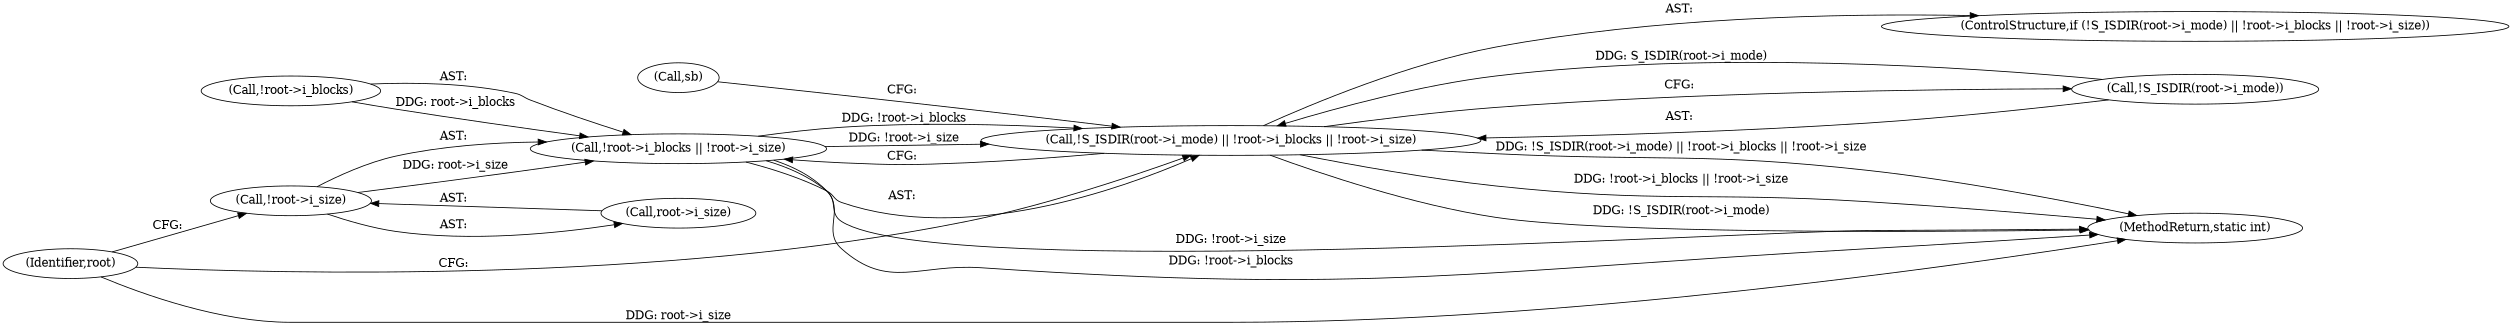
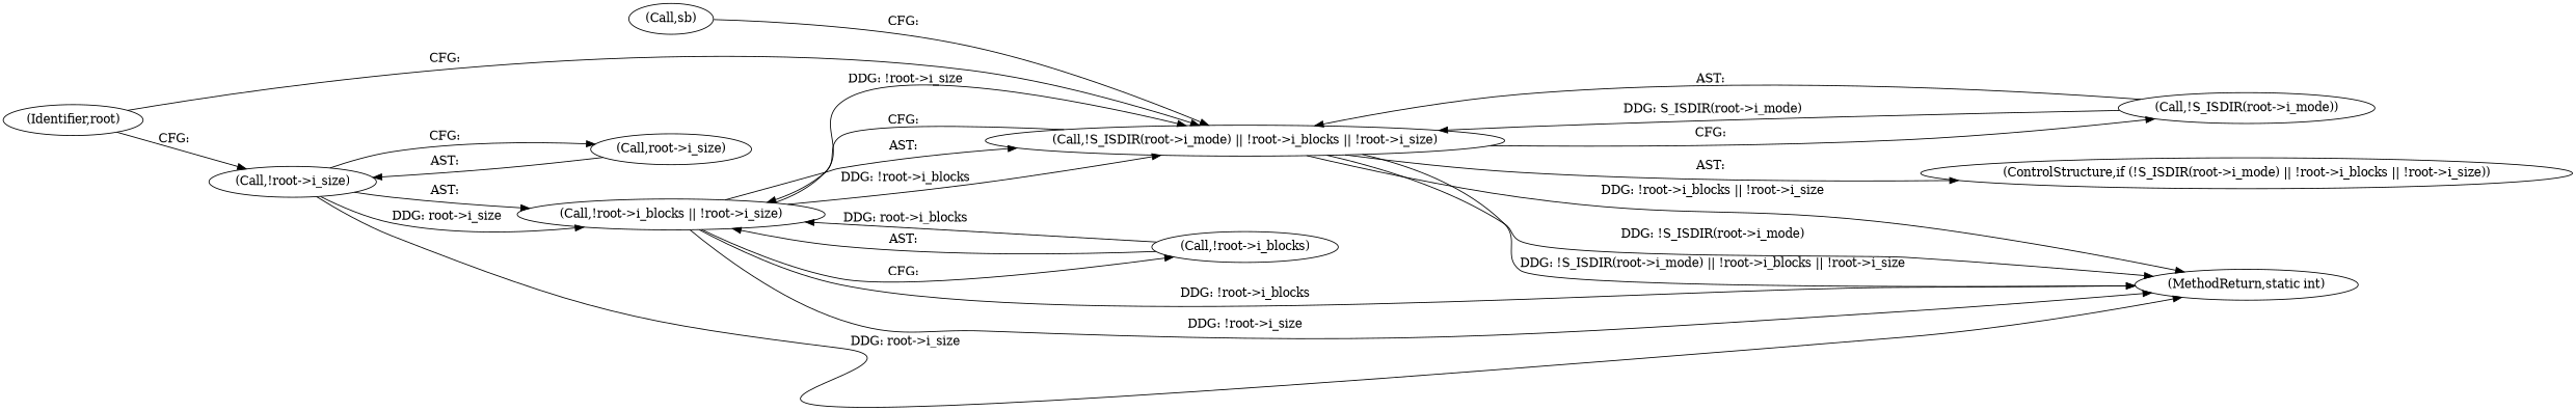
  digraph {
    rankdir=LR
    n1 [label="(Call,!root->i_size)"]
    n2 [label="(Call,!root->i_blocks || !root->i_size)"]
    n3 [label="(MethodReturn,static int)"]
    n4 [label="(Call,root->i_size)"]
    n5 [label="(Call,!S_ISDIR(root->i_mode) || !root->i_blocks || !root->i_size)"]
    n6 [label="(Call,!root->i_blocks)"]
    n7 [label="(ControlStructure,if (!S_ISDIR(root->i_mode) || !root->i_blocks || !root->i_size))"]
    n8 [label="(Call,!S_ISDIR(root->i_mode))"]
    n9 [label="(Call,sb)"]
    n10 [label="(Identifier,root)"]
    n1 -> n2 [label="AST: "]
    n1 -> n2 [label="DDG: root->i_size"]
-   n10 -> n3 [label="DDG: root->i_size"]
-   n1 -> n4 [label="AST: "]
+   n1 -> n3 [label="DDG: root->i_size"]
+   n1 -> n4 [label="CFG: "]
    n2 -> n3 [label="DDG: !root->i_size"]
    n2 -> n3 [label="DDG: !root->i_blocks"]
    n2 -> n5 [label="AST: "]
    n2 -> n5 [label="DDG: !root->i_blocks"]
    n2 -> n5 [label="DDG: !root->i_size"]
+   n2 -> n6 [label="CFG: "]
    n4 -> n1 [label="AST: "]
    n5 -> n2 [label="CFG: "]
    n5 -> n3 [label="DDG: !S_ISDIR(root->i_mode) || !root->i_blocks || !root->i_size"]
    n5 -> n3 [label="DDG: !root->i_blocks || !root->i_size"]
    n5 -> n3 [label="DDG: !S_ISDIR(root->i_mode)"]
    n5 -> n7 [label="AST: "]
    n5 -> n8 [label="CFG: "]
    n6 -> n2 [label="AST: "]
    n6 -> n2 [label="DDG: root->i_blocks"]
    n8 -> n5 [label="AST: "]
    n8 -> n5 [label="DDG: S_ISDIR(root->i_mode)"]
    n9 -> n5 [label="CFG: "]
    n10 -> n1 [label="CFG: "]
    n10 -> n5 [label="CFG: "]
  }
